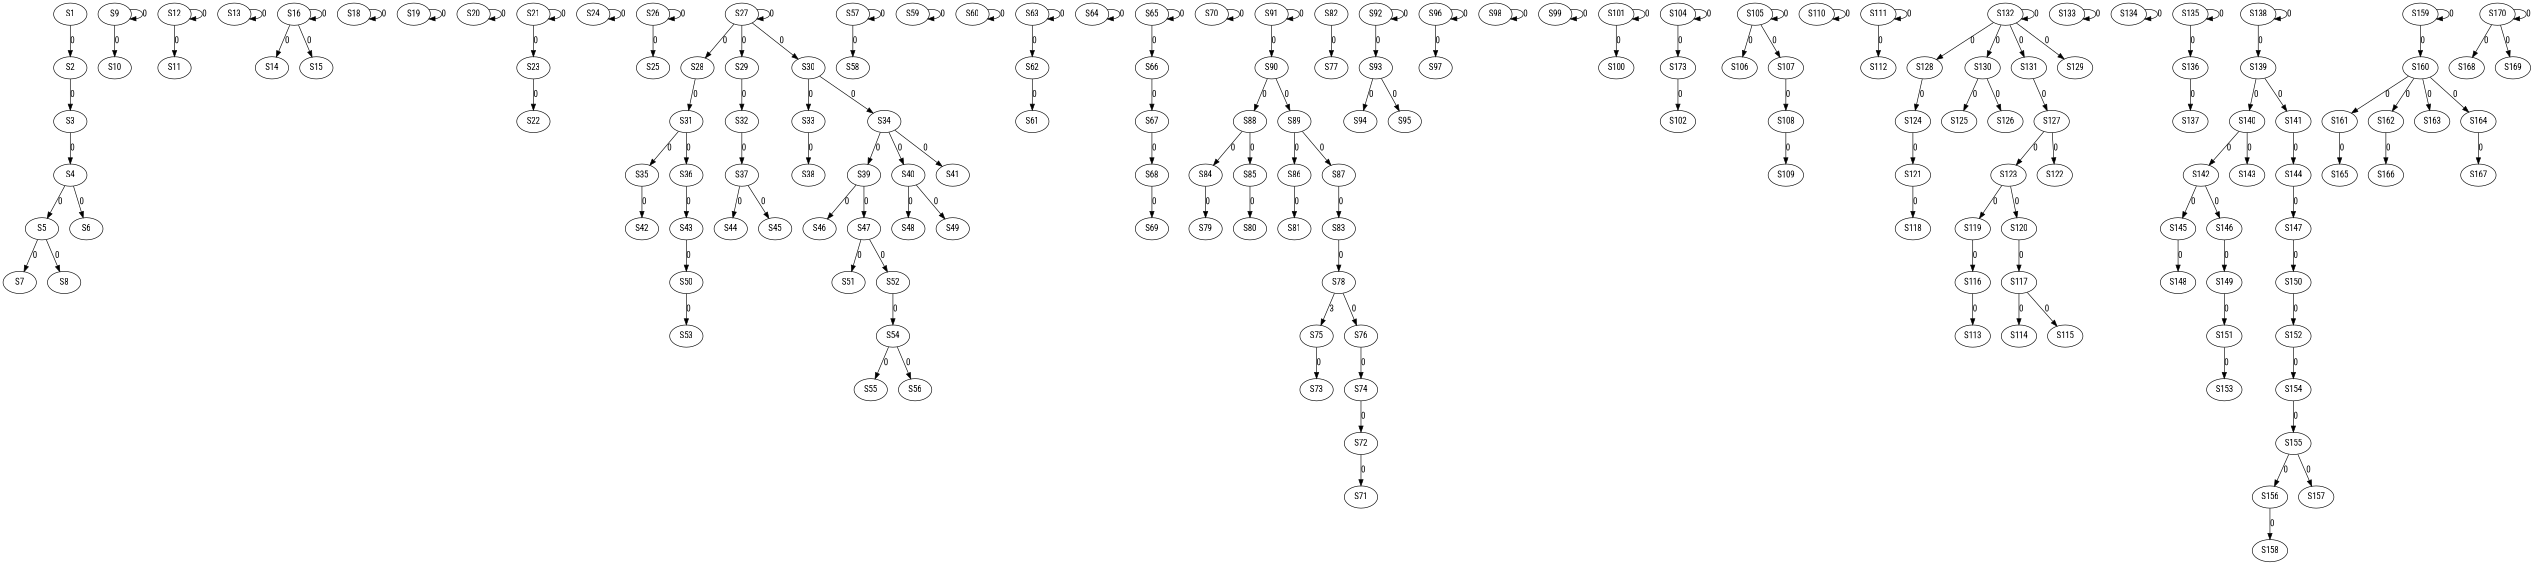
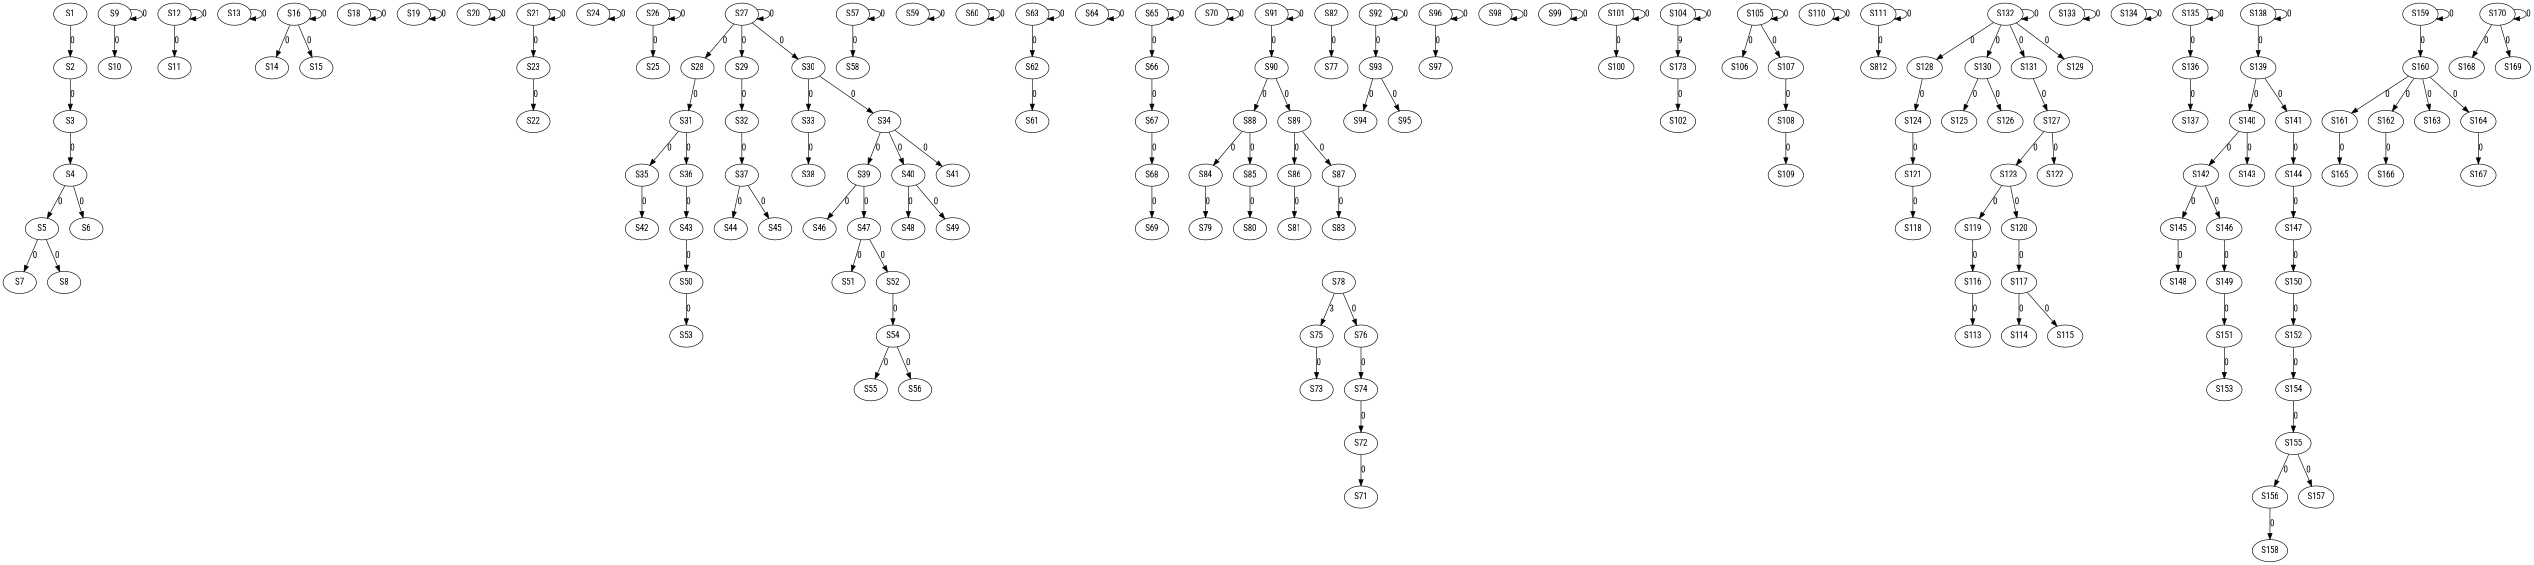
  strict digraph {
    fontname="Roboto Condensed"
    node [fontname="Roboto Condensed"]
    edge [fontname="Roboto Condensed"]
    S1
    S2
    S3
    S4
    S5
    S6
    S7
    S8
    S9
    S10
    S12
    S11
    S13
    S16
    S14
    S15
    S18
    S19
    S20
    S21
    S23
    S22
    S24
    S26
    S25
    S27
    S28
    S29
    S30
    S31
    S32
    S33
    S34
    S35
    S36
    S37
    S38
    S39
    S40
    S41
    S42
    S43
    S44
    S45
    S46
    S47
    S48
    S49
    S50
    S51
    S52
    S53
    S54
    S55
    S56
    S57
    S58
    S59
    S60
    S62
    S61
    S63
    S64
    S65
    S66
    S67
    S68
    S69
    S70
    S72
    S71
    S74
    S75
    S73
    S76
    S78
    S82
    S77
    S83
    S84
    S79
    S85
    S80
    S86
    S81
    S87
    S88
    S89
    S90
    S91
    S92
    S93
    S94
    S95
    S96
    S97
    S98
    S99
    S101
    S100
    n101 [label=S173]
    S102
    S104
    S105
    S106
    S107
    S108
    S109
    S110
    S111
-   S112
+   S112 [label=S812]
    S116
    S113
    S117
    S114
    S115
    S119
    S120
    S121
    S118
    S123
    S124
    S127
    S122
    S128
    S130
    S125
    S126
    S131
    S132
    S129
    S133
    S134
    S135
    S136
    S137
    S138
    S139
    S140
    S141
    S142
    S143
    S144
    S145
    S146
    S147
    S148
    S149
    S150
    S151
    S152
    S153
    S154
    S155
    S156
    S157
    S158
    S159
    S160
    S161
    S162
    S163
    S164
    S165
    S166
    S167
    S170
    S168
    S169
    S1 -> S2 [label=0]
    S2 -> S3 [label=0]
    S3 -> S4 [label=0]
    S4 -> S5 [label=0]
    S4 -> S6 [label=0]
    S5 -> S7 [label=0]
    S5 -> S8 [label=0]
    S9 -> S9 [label=0]
    S9 -> S10 [label=0]
    S12 -> S12 [label=0]
    S12 -> S11 [label=0]
    S13 -> S13 [label=0]
    S16 -> S16 [label=0]
    S16 -> S14 [label=0]
    S16 -> S15 [label=0]
    S18 -> S18 [label=0]
    S19 -> S19 [label=0]
    S20 -> S20 [label=0]
    S21 -> S21 [label=0]
    S21 -> S23 [label=0]
    S23 -> S22 [label=0]
    S24 -> S24 [label=0]
    S26 -> S26 [label=0]
    S26 -> S25 [label=0]
    S27 -> S27 [label=0]
    S27 -> S28 [label=0]
    S27 -> S29 [label=0]
    S27 -> S30 [label=0]
    S28 -> S31 [label=0]
    S29 -> S32 [label=0]
    S30 -> S33 [label=0]
    S30 -> S34 [label=0]
    S31 -> S35 [label=0]
    S31 -> S36 [label=0]
    S32 -> S37 [label=0]
    S33 -> S38 [label=0]
    S34 -> S39 [label=0]
    S34 -> S40 [label=0]
    S34 -> S41 [label=0]
    S35 -> S42 [label=0]
    S36 -> S43 [label=0]
    S37 -> S44 [label=0]
    S37 -> S45 [label=0]
    S39 -> S46 [label=0]
    S39 -> S47 [label=0]
    S40 -> S48 [label=0]
    S40 -> S49 [label=0]
    S43 -> S50 [label=0]
    S47 -> S51 [label=0]
    S47 -> S52 [label=0]
    S50 -> S53 [label=0]
    S52 -> S54 [label=0]
    S54 -> S55 [label=0]
    S54 -> S56 [label=0]
    S57 -> S57 [label=0]
    S57 -> S58 [label=0]
    S59 -> S59 [label=0]
    S60 -> S60 [label=0]
    S62 -> S61 [label=0]
    S63 -> S62 [label=0]
    S63 -> S63 [label=0]
    S64 -> S64 [label=0]
    S65 -> S65 [label=0]
    S65 -> S66 [label=0]
    S66 -> S67 [label=0]
    S67 -> S68 [label=0]
    S68 -> S69 [label=0]
    S70 -> S70 [label=0]
    S72 -> S71 [label=0]
    S74 -> S72 [label=0]
    S75 -> S73 [label=0]
    S76 -> S74 [label=0]
    S78 -> S75 [label=3]
    S78 -> S76 [label=0]
    S82 -> S77 [label=0]
-   S83 -> S78 [label=0]
    S84 -> S79 [label=0]
    S85 -> S80 [label=0]
    S86 -> S81 [label=0]
    S87 -> S83 [label=0]
    S88 -> S84 [label=0]
    S88 -> S85 [label=0]
    S89 -> S86 [label=0]
    S89 -> S87 [label=0]
    S90 -> S88 [label=0]
    S90 -> S89 [label=0]
    S91 -> S90 [label=0]
    S91 -> S91 [label=0]
    S92 -> S92 [label=0]
    S92 -> S93 [label=0]
    S93 -> S94 [label=0]
    S93 -> S95 [label=0]
    S96 -> S96 [label=0]
    S96 -> S97 [label=0]
    S98 -> S98 [label=0]
    S99 -> S99 [label=0]
    S101 -> S101 [label=0]
    S101 -> S100 [label=0]
    n101 -> S102 [label=0]
-   S104 -> n101 [label=0]
+   S104 -> n101 [label=9]
    S104 -> S104 [label=0]
    S105 -> S105 [label=0]
    S105 -> S106 [label=0]
    S105 -> S107 [label=0]
    S107 -> S108 [label=0]
    S108 -> S109 [label=0]
    S110 -> S110 [label=0]
    S111 -> S111 [label=0]
    S111 -> S112 [label=0]
    S116 -> S113 [label=0]
    S117 -> S114 [label=0]
    S117 -> S115 [label=0]
    S119 -> S116 [label=0]
    S120 -> S117 [label=0]
    S121 -> S118 [label=0]
    S123 -> S119 [label=0]
    S123 -> S120 [label=0]
    S124 -> S121 [label=0]
    S127 -> S123 [label=0]
    S127 -> S122 [label=0]
    S128 -> S124 [label=0]
    S130 -> S125 [label=0]
    S130 -> S126 [label=0]
    S131 -> S127 [label=0]
    S132 -> S128 [label=0]
    S132 -> S130 [label=0]
    S132 -> S131 [label=0]
    S132 -> S132 [label=0]
    S132 -> S129 [label=0]
    S133 -> S133 [label=0]
    S134 -> S134 [label=0]
    S135 -> S135 [label=0]
    S135 -> S136 [label=0]
    S136 -> S137 [label=0]
    S138 -> S138 [label=0]
    S138 -> S139 [label=0]
    S139 -> S140 [label=0]
    S139 -> S141 [label=0]
    S140 -> S142 [label=0]
    S140 -> S143 [label=0]
    S141 -> S144 [label=0]
    S142 -> S145 [label=0]
    S142 -> S146 [label=0]
    S144 -> S147 [label=0]
    S145 -> S148 [label=0]
    S146 -> S149 [label=0]
    S147 -> S150 [label=0]
    S149 -> S151 [label=0]
    S150 -> S152 [label=0]
    S151 -> S153 [label=0]
    S152 -> S154 [label=0]
    S154 -> S155 [label=0]
    S155 -> S156 [label=0]
    S155 -> S157 [label=0]
    S156 -> S158 [label=0]
    S159 -> S159 [label=0]
    S159 -> S160 [label=0]
    S160 -> S161 [label=0]
    S160 -> S162 [label=0]
    S160 -> S163 [label=0]
    S160 -> S164 [label=0]
    S161 -> S165 [label=0]
    S162 -> S166 [label=0]
    S164 -> S167 [label=0]
    S170 -> S170 [label=0]
    S170 -> S168 [label=0]
    S170 -> S169 [label=0]
  }
